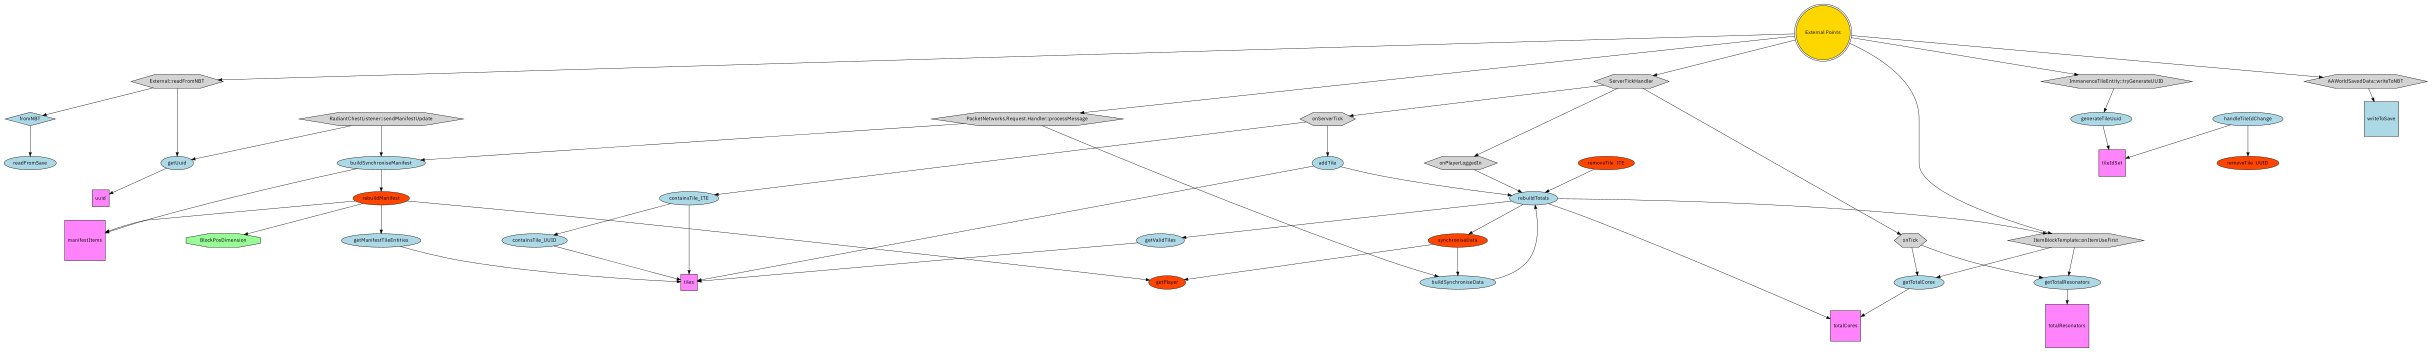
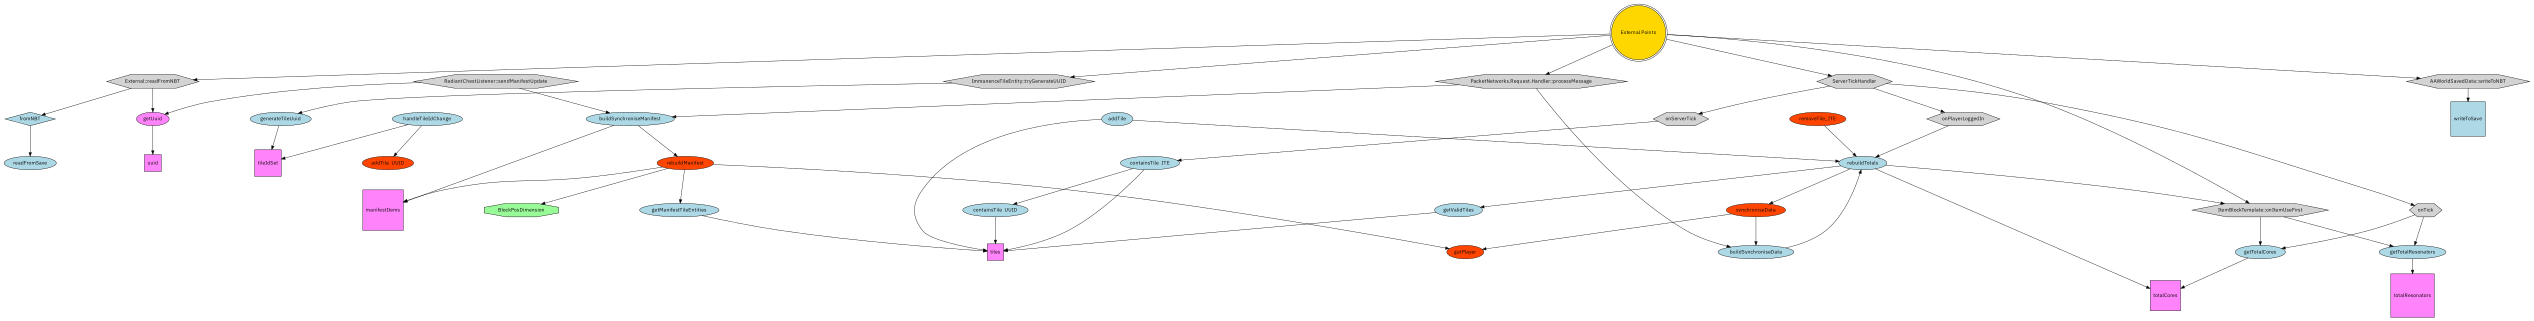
  digraph {
    fontname="IBM Plex Sans"
    nodesep=3.0
    splines=true
    node [fillcolor=lightblue fontname="IBM Plex Sans" nodesep=3.0 splines=true style=filled]
    edge [fontname="IBM Plex Sans"]
    uuid [fillcolor=orchid1 shape=square]
    manifestItems [fillcolor=orchid1 shape=square]
    tiles [fillcolor=orchid1 shape=square]
    tileIdSet [fillcolor=orchid1 shape=square]
    totalCores [fillcolor=orchid1 shape=square]
    totalResonators [fillcolor=orchid1 shape=square]
-   getUuid
+   getUuid [fillcolor=orchid1]
    getPlayer [fillcolor=orangered]
    fromNBT [shape=diamond]
    readFromSave
    getValidTiles
    getManifestTileEntities
    generateTileUuid
    handleTileIdChange
-   removeTile_UUID [fillcolor=orangered]
+   removeTile_UUID [fillcolor=orangered label=addTile_UUID]
    addTile
    rebuildTotals
    synchroniseData [fillcolor=orangered]
    "ItemBlockTemplate::onItemUseFirst" [shape=hexagon fillcolor=""]
    removeTile_ITE [fillcolor=orangered]
    containsTile_ITE
    containsTile_UUID
    writeToSave [shape=square]
    getTotalCores
    getTotalResonators
    buildSynchroniseData
    buildSynchroniseManifest
    rebuildManifest [fillcolor=orangered]
    BlockPosDimension [fillcolor=palegreen shape=octagon]
    n30 [label="External::readFromNBT" shape=hexagon fillcolor=""]
    "RadiantChestListener::sendManifestUpdate" [shape=hexagon fillcolor=""]
    "ImmanenceTileEntity::tryGenerateUUID" [shape=hexagon fillcolor=""]
    ServerTickHandler [shape=hexagon fillcolor=""]
    onServerTick [shape=hexagon fillcolor=""]
    onTick [shape=hexagon fillcolor=""]
    onPlayerLoggedIn [shape=hexagon fillcolor=""]
    "AAWorldSavedData::writeToNBT" [shape=hexagon fillcolor=""]
    "PacketNetworks.Request.Handler::processMessage" [shape=hexagon fillcolor=""]
    "External Points" [fillcolor=gold shape=doublecircle]
    getUuid -> uuid
    fromNBT -> readFromSave
    getValidTiles -> tiles
    getManifestTileEntities -> tiles
    generateTileUuid -> tileIdSet
    handleTileIdChange -> tileIdSet
    handleTileIdChange -> removeTile_UUID
    addTile -> tiles
    addTile -> rebuildTotals
    rebuildTotals -> totalCores
    rebuildTotals -> getValidTiles
    rebuildTotals -> synchroniseData
    rebuildTotals -> "ItemBlockTemplate::onItemUseFirst"
    synchroniseData -> getPlayer
    synchroniseData -> buildSynchroniseData
    "ItemBlockTemplate::onItemUseFirst" -> getTotalCores
    "ItemBlockTemplate::onItemUseFirst" -> getTotalResonators
    removeTile_ITE -> rebuildTotals
    containsTile_ITE -> tiles
    containsTile_ITE -> containsTile_UUID
    containsTile_UUID -> tiles
    getTotalCores -> totalCores
    getTotalResonators -> totalResonators
    buildSynchroniseData -> rebuildTotals
    buildSynchroniseManifest -> manifestItems
    buildSynchroniseManifest -> rebuildManifest
    rebuildManifest -> manifestItems
    rebuildManifest -> getPlayer
    rebuildManifest -> getManifestTileEntities
    rebuildManifest -> BlockPosDimension
    n30 -> getUuid
    n30 -> fromNBT
    "RadiantChestListener::sendManifestUpdate" -> getUuid
    "RadiantChestListener::sendManifestUpdate" -> buildSynchroniseManifest
    "ImmanenceTileEntity::tryGenerateUUID" -> generateTileUuid
    ServerTickHandler -> onServerTick
    ServerTickHandler -> onTick
    ServerTickHandler -> onPlayerLoggedIn
-   onServerTick -> addTile
    onServerTick -> containsTile_ITE
    onTick -> getTotalCores
    onTick -> getTotalResonators
    onPlayerLoggedIn -> rebuildTotals
    "AAWorldSavedData::writeToNBT" -> writeToSave
    "PacketNetworks.Request.Handler::processMessage" -> buildSynchroniseData
    "PacketNetworks.Request.Handler::processMessage" -> buildSynchroniseManifest
    "External Points" -> "ItemBlockTemplate::onItemUseFirst"
    "External Points" -> n30
    "External Points" -> "ImmanenceTileEntity::tryGenerateUUID"
    "External Points" -> ServerTickHandler
    "External Points" -> "AAWorldSavedData::writeToNBT"
    "External Points" -> "PacketNetworks.Request.Handler::processMessage"
  }
